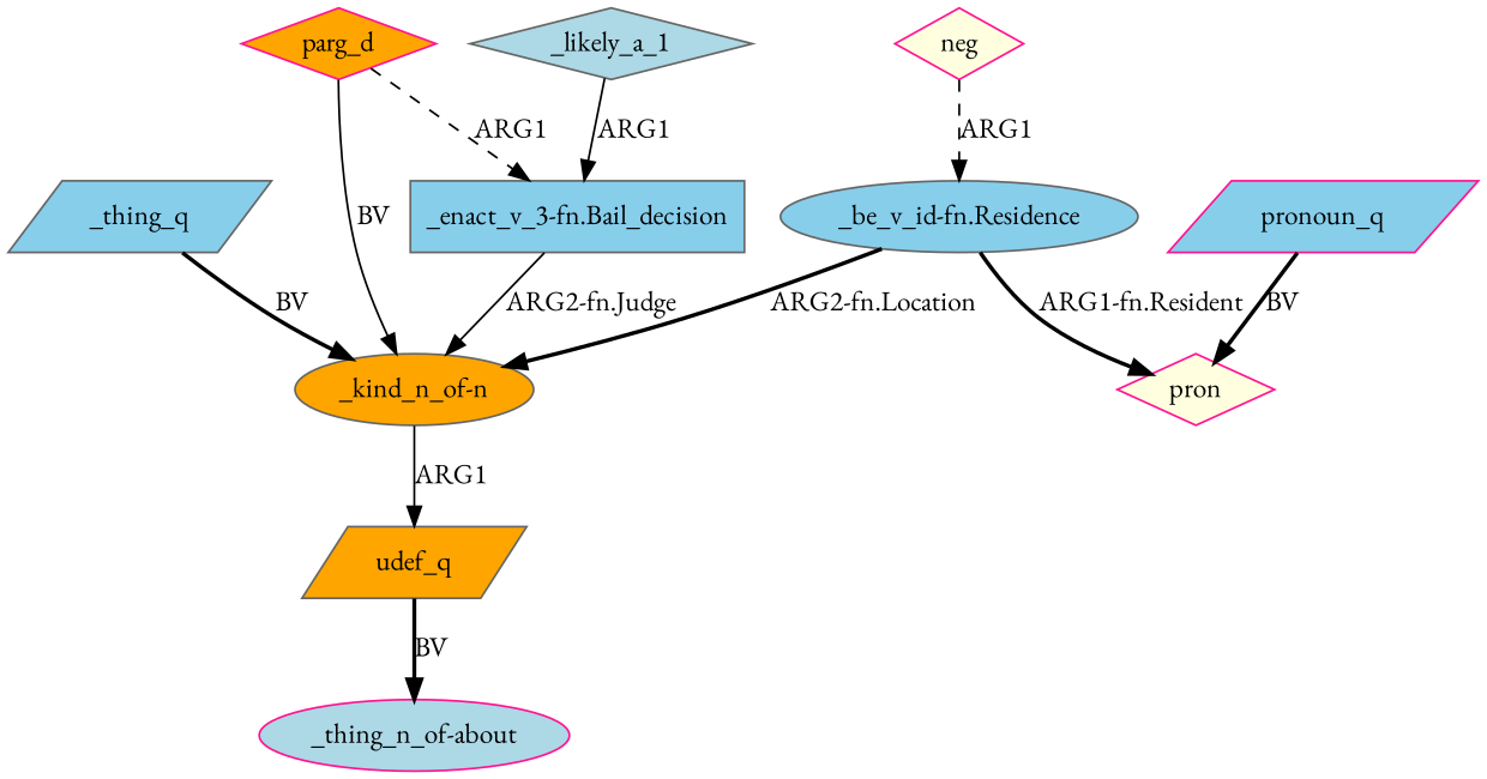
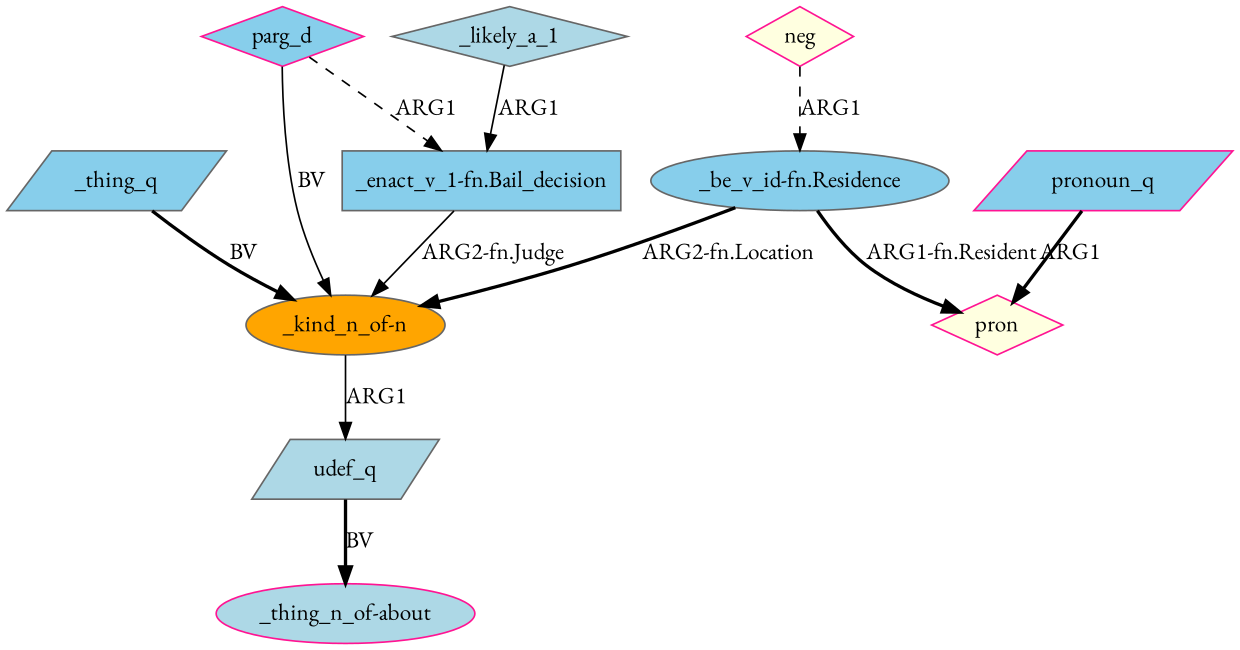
  digraph {
    fontname="EB Garamond"
    node [color=gray40 fillcolor=skyblue fontname="EB Garamond" shape=diamond style=filled]
    edge [fontname="EB Garamond" style=bold]
-   parg_d [color=deeppink fillcolor=orange]
+   parg_d [color=deeppink]
    "_kind_n_of-n" [fillcolor=orange shape=ellipse]
-   "_enact_v_1-fn.Bail_decision" [shape=box label="_enact_v_3-fn.Bail_decision"]
-   udef_q [fillcolor=orange shape=parallelogram]
+   "_enact_v_1-fn.Bail_decision" [shape=box]
+   udef_q [fillcolor=lightblue shape=parallelogram]
    "_thing_n_of-about" [color=deeppink fillcolor=lightblue shape=ellipse]
    n6 [label=_thing_q shape=parallelogram]
    "_be_v_id-fn.Residence" [shape=ellipse]
    pron [color=deeppink fillcolor=lightyellow]
    neg [color=deeppink fillcolor=lightyellow]
    _likely_a_1 [fillcolor=lightblue]
    pronoun_q [color=deeppink shape=parallelogram]
    parg_d -> "_kind_n_of-n" [label=BV style=solid]
    parg_d -> "_enact_v_1-fn.Bail_decision" [label=ARG1 style=dashed]
    "_kind_n_of-n" -> udef_q [label=ARG1 style=solid]
    "_enact_v_1-fn.Bail_decision" -> "_kind_n_of-n" [label="ARG2-fn.Judge" style=solid]
    udef_q -> "_thing_n_of-about" [label=BV]
    n6 -> "_kind_n_of-n" [label=BV]
    "_be_v_id-fn.Residence" -> "_kind_n_of-n" [label="ARG2-fn.Location"]
    "_be_v_id-fn.Residence" -> pron [label="ARG1-fn.Resident"]
    neg -> "_be_v_id-fn.Residence" [label=ARG1 style=dashed]
    _likely_a_1 -> "_enact_v_1-fn.Bail_decision" [label=ARG1 style=solid]
-   pronoun_q -> pron [label=BV]
+   pronoun_q -> pron [label=ARG1]
  }
